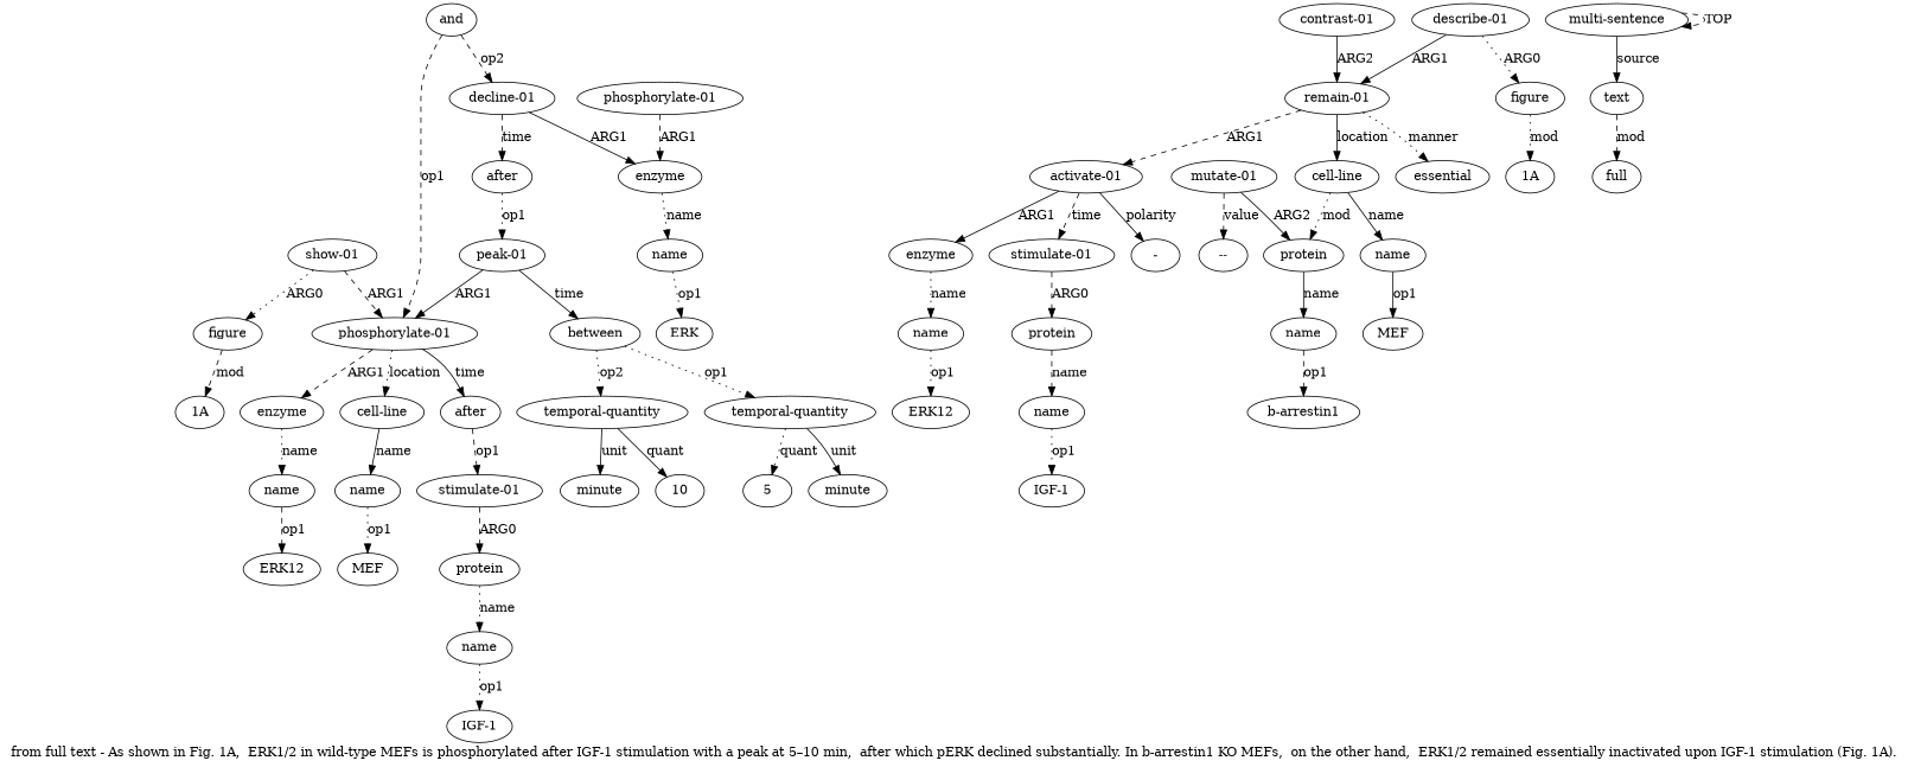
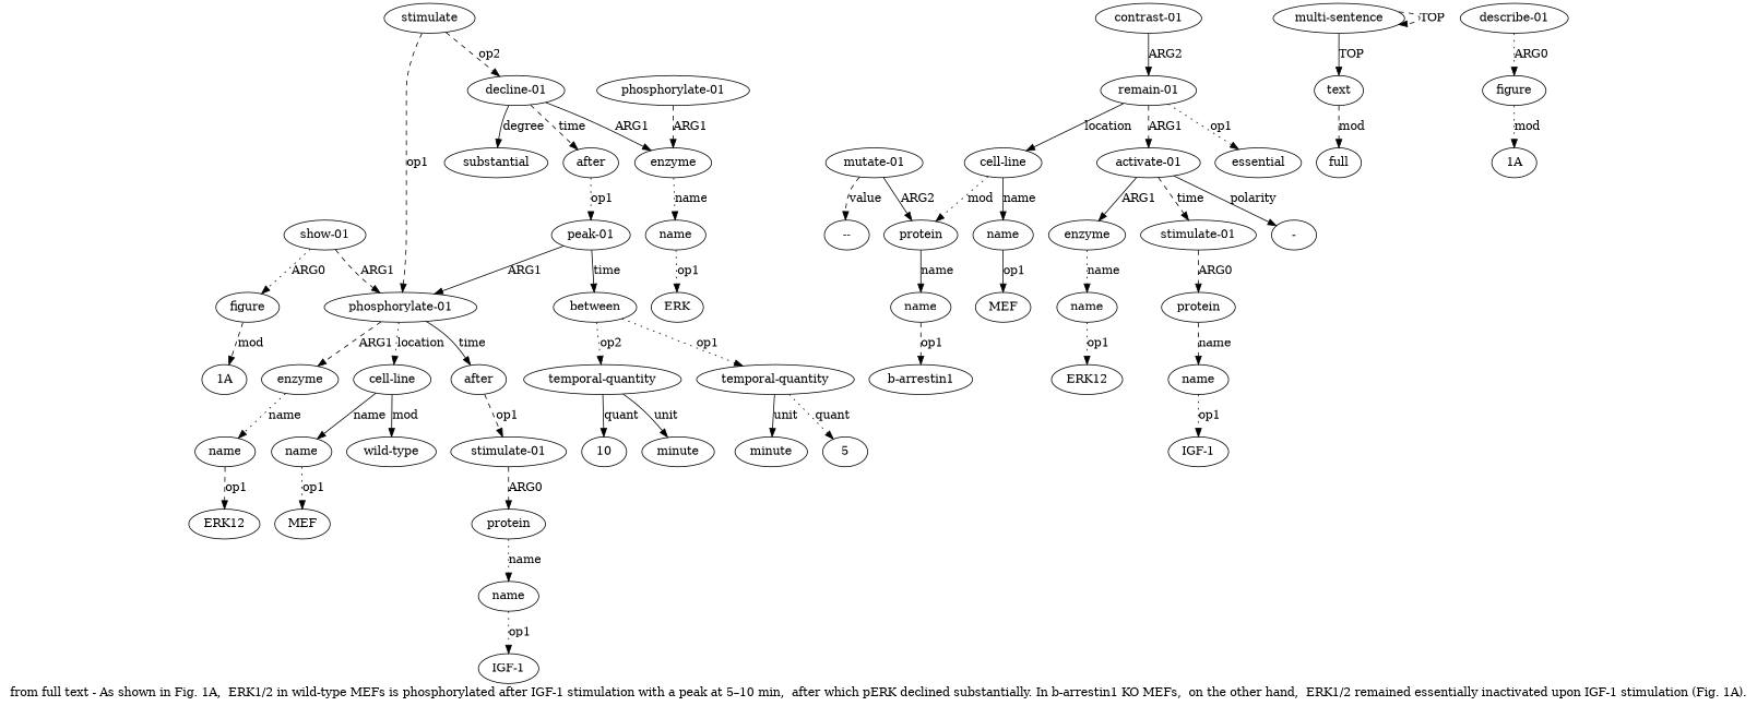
  digraph {
    label="from full text - As shown in Fig. 1A,  ERK1/2 in wild-type MEFs is phosphorylated after IGF-1 stimulation with a peak at 5–10 min,  after which pERK declined substantially. In b-arrestin1 KO MEFs,  on the other hand,  ERK1/2 remained essentially inactivated upon IGF-1 stimulation (Fig. 1A)."
    node [color=black gold_ind=-1 gold_label=name test_ind=-1 test_label=name]
    edge [color=black gold_label=op1 style=solid test_label=op1]
    n1 [gold_ind=20 gold_label="phosphorylate-01" label="phosphorylate-01" test_ind=20 test_label="phosphorylate-01"]
    n2 [gold_ind=21 gold_label=enzyme label=enzyme test_ind=21 test_label=enzyme]
    n3 [gold_ind=25 gold_label="cell-line" label="cell-line" test_ind=25 test_label="cell-line"]
    n4 [gold_ind=28 gold_label=after label=after test_ind=28 test_label=after]
    n5 [gold_ind=22 label=name test_ind=22]
    n6 [gold_ind=26 label=name test_ind=26]
+   n7 [gold_ind=27 gold_label="wild-type" label="wild-type" test_ind=27 test_label="wild-type"]
    n8 [gold_ind=29 gold_label="stimulate-01" label="stimulate-01" test_ind=29 test_label="stimulate-01"]
    n9 [gold_label=ERK12 label=ERK12 test_label=ERK12]
    n10 [gold_label=MEF label=MEF test_label=MEF]
    n11 [gold_ind=30 gold_label=protein label=protein test_ind=30 test_label=protein]
    n12 [gold_ind=23 gold_label="show-01" label="show-01" test_ind=23 test_label="show-01"]
    n13 [gold_ind=24 gold_label=figure label=figure test_ind=24 test_label=figure]
    n14 [gold_label="1A" label="1A" test_label="1A"]
    n15 [gold_ind=31 label=name test_ind=31]
    n16 [gold_label="IGF-1" label="IGF-1" test_label="IGF-1"]
    n17 [gold_label="IGF-1" label="IGF-1" test_label="IGF-1"]
    n18 [gold_label="b-arrestin1" label="b-arrestin1" test_label="b-arrestin1"]
    n19 [gold_label=10 label=10 test_label=10]
    n20 [gold_label="-" label="-" test_label="-"]
    n21 [gold_ind=37 gold_label=minute label=minute test_ind=37 test_label=minute]
    n22 [gold_ind=36 gold_label="temporal-quantity" label="temporal-quantity" test_ind=36 test_label="temporal-quantity"]
    n23 [gold_ind=33 gold_label=between label=between test_ind=33 test_label=between]
    n24 [gold_ind=34 gold_label="temporal-quantity" label="temporal-quantity" test_ind=34 test_label="temporal-quantity"]
    n25 [gold_ind=35 gold_label=minute label=minute test_ind=35 test_label=minute]
    n26 [gold_label=5 label=5 test_label=5]
    n27 [gold_label=ERK label=ERK test_label=ERK]
    n28 [gold_ind=32 gold_label="peak-01" label="peak-01" test_ind=32 test_label="peak-01"]
    n29 [gold_ind=15 label=name test_ind=15]
    n30 [gold_ind=14 gold_label=protein label=protein test_ind=14 test_label=protein]
    n31 [gold_ind=17 gold_label=text label=text test_ind=17 test_label=text]
    n32 [gold_ind=18 gold_label=full label=full test_ind=18 test_label=full]
    n33 [gold_ind=16 gold_label="mutate-01" label="mutate-01" test_ind=16 test_label="mutate-01"]
    n34 [gold_label="--" label="--" test_label="--"]
    n35 [gold_ind=11 gold_label=figure label=figure test_ind=11 test_label=figure]
    n36 [gold_label="1A" label="1A" test_label="1A"]
    n37 [gold_ind=10 gold_label="describe-01" label="describe-01" test_ind=10 test_label="describe-01"]
    n38 [gold_ind=2 gold_label="remain-01" label="remain-01" test_ind=2 test_label="remain-01"]
    n39 [gold_ind=12 gold_label="cell-line" label="cell-line" test_ind=12 test_label="cell-line"]
    n40 [gold_ind=3 gold_label="activate-01" label="activate-01" test_ind=3 test_label="activate-01"]
    n41 [gold_ind=9 gold_label=essential label=essential test_ind=9 test_label=essential]
    n42 [gold_ind=13 label=name test_ind=13]
    n43 [gold_ind=4 gold_label=enzyme label=enzyme test_ind=4 test_label=enzyme]
    n44 [gold_ind=6 gold_label="stimulate-01" label="stimulate-01" test_ind=6 test_label="stimulate-01"]
    n45 [gold_label=MEF label=MEF test_label=MEF]
    n46 [gold_ind=39 gold_label=enzyme label=enzyme test_ind=39 test_label=enzyme]
    n47 [gold_ind=40 label=name test_ind=40]
    n48 [gold_ind=38 gold_label="decline-01" label="decline-01" test_ind=38 test_label="decline-01"]
+   n49 [gold_ind=42 gold_label=substantial label=substantial test_ind=42 test_label=substantial]
    n50 [gold_ind=43 gold_label=after label=after test_ind=43 test_label=after]
-   n51 [gold_ind=19 gold_label=and label=and test_ind=19 test_label=and]
+   n51 [gold_ind=19 gold_label=and label=stimulate test_ind=19 test_label=and]
    n52 [gold_ind=1 gold_label="contrast-01" label="contrast-01" test_ind=1 test_label="contrast-01"]
    n53 [gold_ind=0 gold_label="multi-sentence" label="multi-sentence" test_ind=0 test_label="multi-sentence"]
    n54 [gold_ind=5 label=name test_ind=5]
    n55 [gold_ind=7 gold_label=protein label=protein test_ind=7 test_label=protein]
    n56 [gold_label=ERK12 label=ERK12 test_label=ERK12]
    n57 [gold_ind=8 label=name test_ind=8]
    n58 [gold_ind=41 gold_label="phosphorylate-01" label="phosphorylate-01" test_ind=41 test_label="phosphorylate-01"]
    n1 -> n2 [gold_label=ARG1 label=ARG1 style=dashed test_label=ARG1]
    n1 -> n3 [gold_label=location label=location style=dotted test_label=location]
    n1 -> n4 [gold_label=time label=time test_label=time]
    n2 -> n5 [gold_label=name label=name style=dotted test_label=name]
    n3 -> n6 [gold_label=name label=name test_label=name]
+   n3 -> n7 [gold_label=mod label=mod test_label=mod]
    n4 -> n8 [label=op1 style=dashed]
    n5 -> n9 [label=op1 style=dashed]
    n6 -> n10 [label=op1 style=dotted]
    n8 -> n11 [gold_label=ARG0 label=ARG0 style=dashed test_label=ARG0]
    n11 -> n15 [gold_label=name label=name style=dotted test_label=name]
    n12 -> n1 [gold_label=ARG1 label=ARG1 style=dashed test_label=ARG1]
    n12 -> n13 [gold_label=ARG0 label=ARG0 style=dotted test_label=ARG0]
    n13 -> n14 [gold_label=mod label=mod style=dashed test_label=mod]
    n15 -> n16 [label=op1 style=dotted]
    n22 -> n19 [gold_label=quant label=quant test_label=quant]
    n22 -> n21 [gold_label=unit label=unit test_label=unit]
    n23 -> n22 [gold_label=op2 label=op2 style=dotted test_label=op2]
    n23 -> n24 [label=op1 style=dotted]
    n24 -> n25 [gold_label=unit label=unit test_label=unit]
    n24 -> n26 [gold_label=quant label=quant style=dotted test_label=quant]
    n28 -> n1 [gold_label=ARG1 label=ARG1 test_label=ARG1]
    n28 -> n23 [gold_label=time label=time test_label=time]
    n29 -> n18 [label=op1 style=dashed]
    n30 -> n29 [gold_label=name label=name test_label=name]
    n31 -> n32 [gold_label=mod label=mod style=dashed test_label=mod]
    n33 -> n30 [gold_label=ARG2 label=ARG2 test_label=ARG2]
    n33 -> n34 [gold_label=value label=value style=dashed test_label=value]
    n35 -> n36 [gold_label=mod label=mod style=dotted test_label=mod]
    n37 -> n35 [gold_label=ARG0 label=ARG0 style=dotted test_label=ARG0]
-   n37 -> n38 [gold_label=ARG1 label=ARG1 test_label=ARG1]
    n38 -> n39 [gold_label=location label=location test_label=location]
    n38 -> n40 [gold_label=ARG1 label=ARG1 style=dashed test_label=ARG1]
-   n38 -> n41 [gold_label=manner label=manner style=dotted test_label=manner]
+   n38 -> n41 [gold_label=manner label=op1 style=dotted test_label=manner]
    n39 -> n30 [gold_label=mod label=mod style=dotted test_label=mod]
    n39 -> n42 [gold_label=name label=name test_label=name]
    n40 -> n20 [gold_label=polarity label=polarity test_label=polarity]
    n40 -> n43 [gold_label=ARG1 label=ARG1 test_label=ARG1]
    n40 -> n44 [gold_label=time label=time style=dashed test_label=time]
    n42 -> n45 [label=op1]
    n43 -> n54 [gold_label=name label=name style=dotted test_label=name]
    n44 -> n55 [gold_label=ARG0 label=ARG0 style=dashed test_label=ARG0]
    n46 -> n47 [gold_label=name label=name style=dotted test_label=name]
    n47 -> n27 [label=op1 style=dotted]
    n48 -> n46 [gold_label=ARG1 label=ARG1 test_label=ARG1]
+   n48 -> n49 [gold_label=degree label=degree test_label=degree]
    n48 -> n50 [gold_label=time label=time style=dashed test_label=time]
    n50 -> n28 [label=op1 style=dotted]
    n51 -> n1 [label=op1 style=dashed]
    n51 -> n48 [gold_label=op2 label=op2 style=dashed test_label=op2]
    n52 -> n38 [gold_label=ARG2 label=ARG2 test_label=ARG2]
-   n53 -> n31 [gold_label=source label=source test_label=source]
+   n53 -> n31 [gold_label=source label=TOP test_label=source]
    n53 -> n53 [gold_label=TOP label=TOP style=dashed test_label=TOP]
    n54 -> n56 [label=op1 style=dotted]
    n55 -> n57 [gold_label=name label=name style=dashed test_label=name]
    n57 -> n17 [label=op1 style=dotted]
    n58 -> n46 [gold_label=ARG1 label=ARG1 style=dashed test_label=ARG1]
  }
